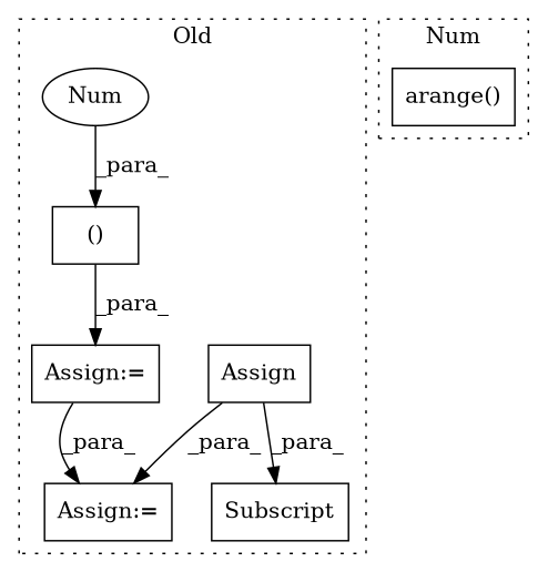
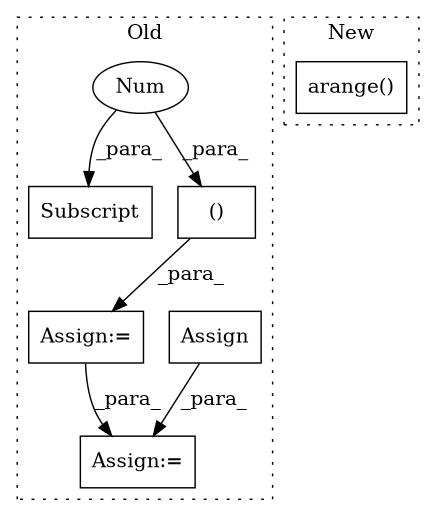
  digraph {
    node [a=68 l=1 shape=box]
    n1 [a=85 label=Assign s=13222]
    n2 [a=63 l="35,0" label=Subscript s="13222,0"]
    n3 [l=3 label="Assign:=" s=13212]
    n4 [a=54 l=21 label="()" s=12885]
    n5 [a=76 label=Num s=12887 shape=ellipse]
    n6 [l=3 label="Assign:=" s=12941]
    n7 [a=75 l="13,1" label="arange()" s="6078,6101"]
    subgraph cluster_1 {
      label=Old
      style=dotted
      n1
      n2
      n3
      n4
      n5
      n6
    }
    subgraph cluster_2 {
-     label=Num
+     label=New
      style=dotted
      n7
    }
-   n1 -> n2 [label=_para_]
+   n5 -> n2 [label=_para_]
    n1 -> n3 [label=_para_]
    n4 -> n6 [label=_para_]
    n5 -> n4 [label=_para_]
    n6 -> n3 [label=_para_]
  }
